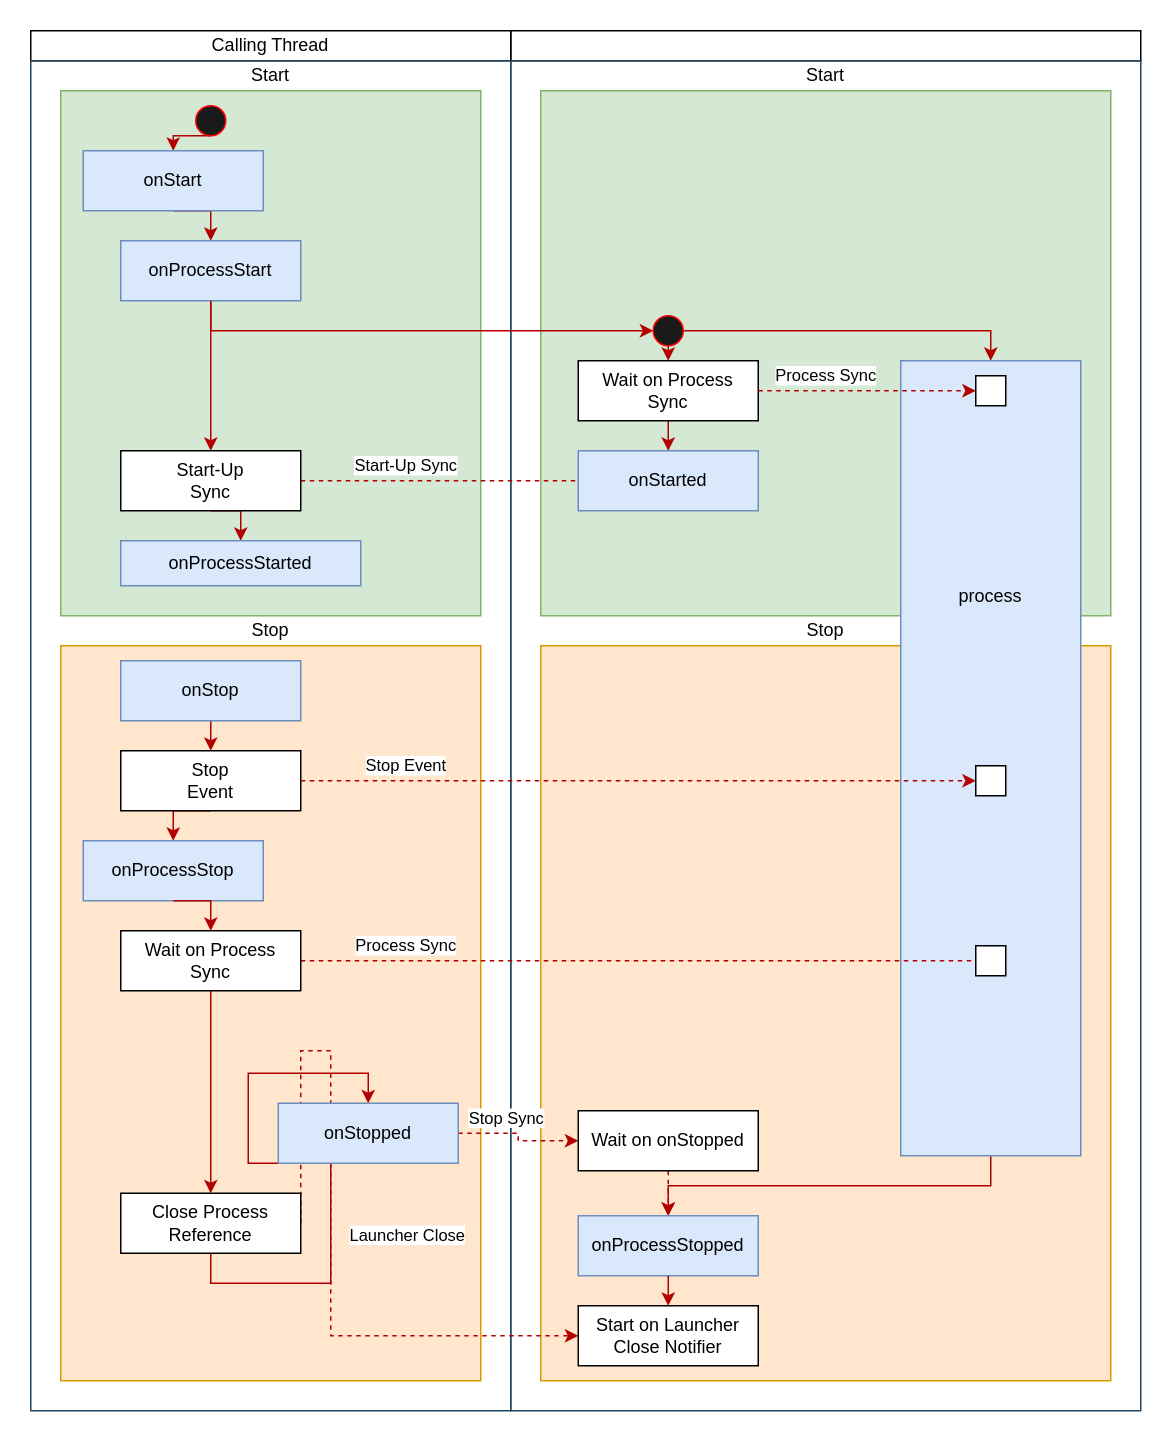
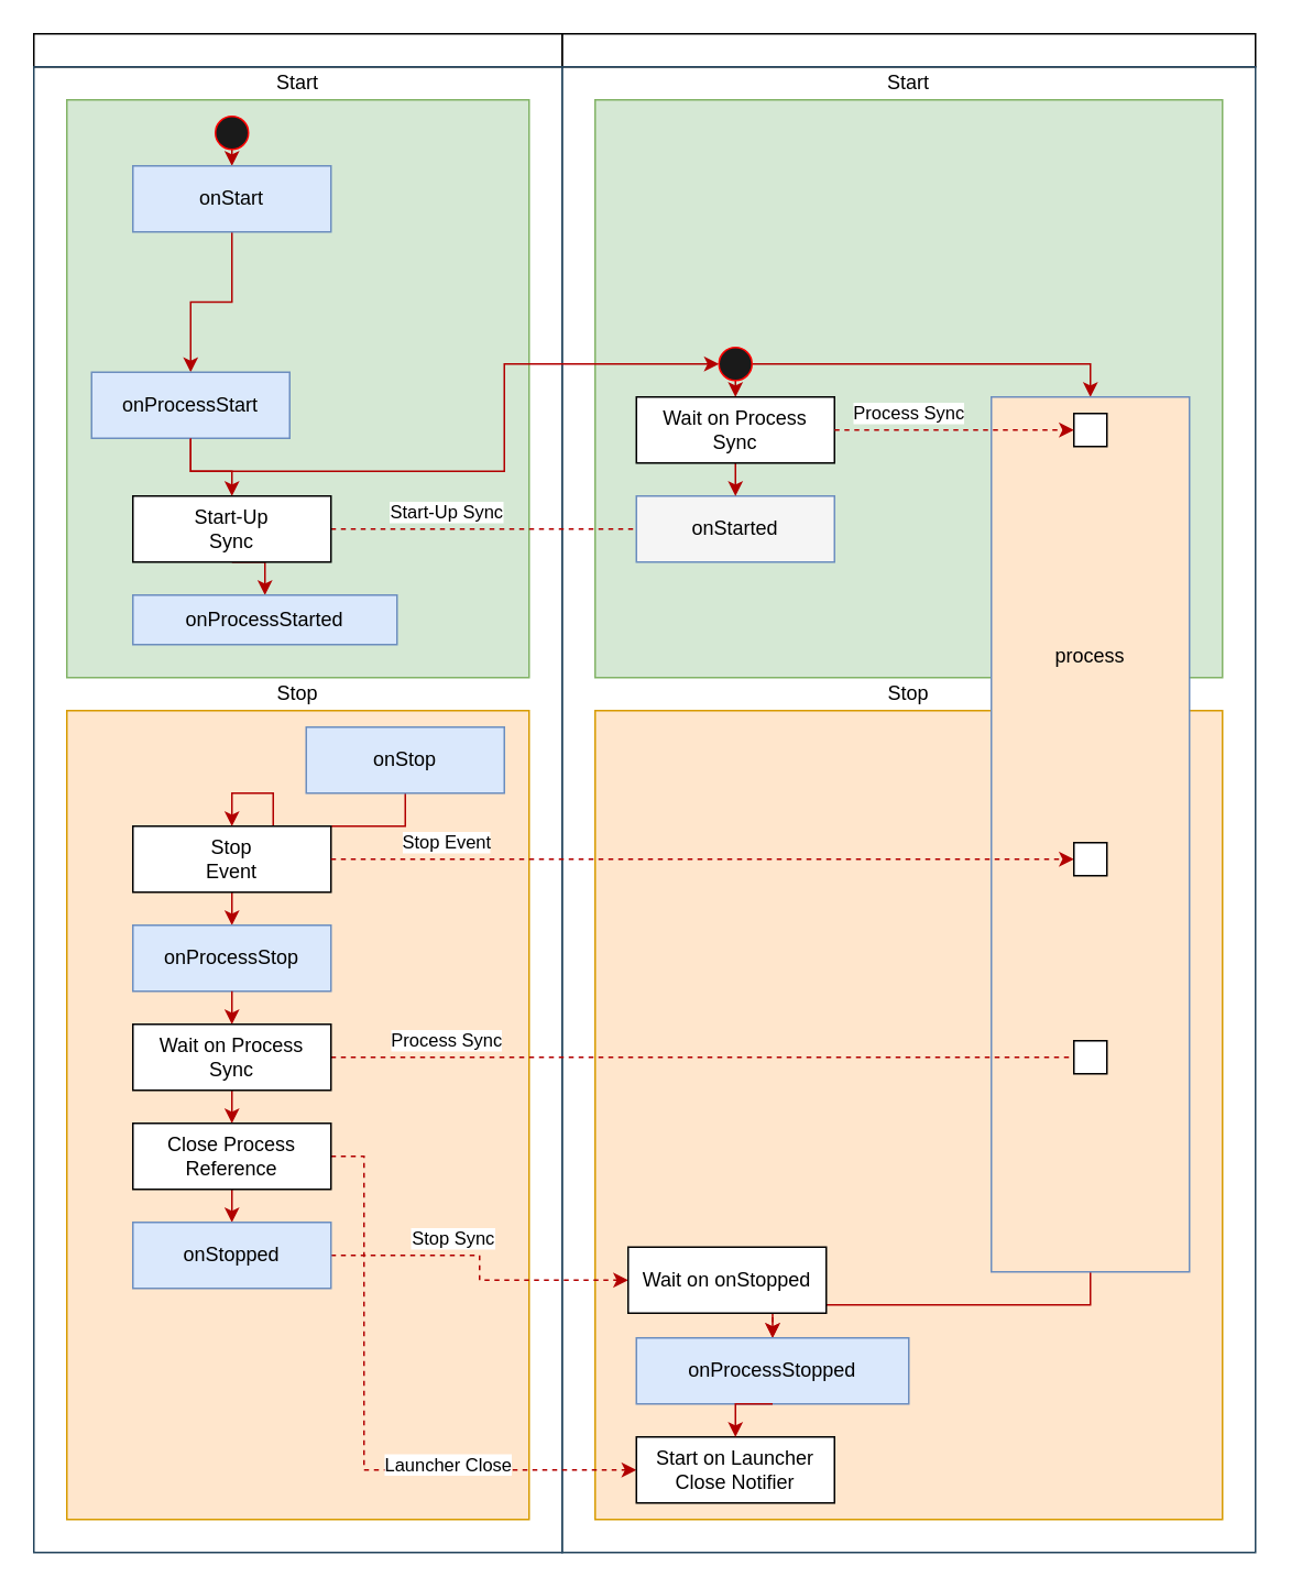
  <mxCell id="0" />
  <mxCell id="1" parent="0" />
  <mxCell id="2" value="" style="rounded=0;whiteSpace=wrap;html=1;" vertex="1" parent="1"><mxGeometry x="340" y="20" width="420" height="20" as="geometry" /></mxCell>
  <mxCell id="3" value="" style="rounded=0;whiteSpace=wrap;html=1;" vertex="1" parent="1"><mxGeometry x="20" y="20" width="320" height="20" as="geometry" /></mxCell>
  <mxCell id="4" value="" style="rounded=0;whiteSpace=wrap;html=1;fillColor=none;strokeColor=#23445d;" vertex="1" parent="1"><mxGeometry x="340" y="40" width="420" height="900" as="geometry" /></mxCell>
  <mxCell id="5" value="" style="rounded=0;whiteSpace=wrap;html=1;fillColor=none;strokeColor=#23445d;" vertex="1" parent="1"><mxGeometry x="20" y="40" width="320" height="900" as="geometry" /></mxCell>
  <mxCell id="6" value="" style="rounded=0;whiteSpace=wrap;html=1;fillColor=#ffe6cc;strokeColor=#d79b00;" vertex="1" parent="1"><mxGeometry x="360" y="430" width="380" height="490" as="geometry" /></mxCell>
  <mxCell id="7" value="" style="rounded=0;whiteSpace=wrap;html=1;fillColor=#ffe6cc;strokeColor=#d79b00;" vertex="1" parent="1"><mxGeometry x="40" y="430" width="280" height="490" as="geometry" /></mxCell>
  <mxCell id="8" value="" style="rounded=0;whiteSpace=wrap;html=1;fillColor=#d5e8d4;strokeColor=#82b366;" vertex="1" parent="1"><mxGeometry x="360" y="60" width="380" height="350" as="geometry" /></mxCell>
  <mxCell id="9" value="" style="rounded=0;whiteSpace=wrap;html=1;fillColor=#d5e8d4;strokeColor=#82b366;" vertex="1" parent="1"><mxGeometry x="40" y="60" width="280" height="350" as="geometry" /></mxCell>
- <mxCell id="10" value="Calling Thread" style="text;html=1;align=center;verticalAlign=middle;whiteSpace=wrap;rounded=0;" vertex="1" parent="1"><mxGeometry x="20" y="20" width="320" height="20" as="geometry" /></mxCell>
  <mxCell id="11" value="Start" style="text;html=1;align=center;verticalAlign=middle;whiteSpace=wrap;rounded=0;" vertex="1" parent="1"><mxGeometry x="360" y="40" width="380" height="20" as="geometry" /></mxCell>
  <mxCell id="12" value="Start" style="text;html=1;align=center;verticalAlign=middle;whiteSpace=wrap;rounded=0;" vertex="1" parent="1"><mxGeometry x="40" y="40" width="280" height="20" as="geometry" /></mxCell>
  <mxCell id="13" style="edgeStyle=orthogonalEdgeStyle;rounded=0;orthogonalLoop=1;jettySize=auto;html=1;exitX=0.5;exitY=1;exitDx=0;exitDy=0;exitPerimeter=0;entryX=0.5;entryY=0;entryDx=0;entryDy=0;fillColor=#e51400;strokeColor=#B20000;" edge="1" parent="1" source="14" target="16"><mxGeometry relative="1" as="geometry" /></mxCell>
  <mxCell id="14" value="" style="verticalLabelPosition=bottom;verticalAlign=top;html=1;shape=mxgraph.flowchart.on-page_reference;fillColor=#1A1A1A;strokeColor=#FF0000;" vertex="1" parent="1"><mxGeometry x="130" y="70" width="20" height="20" as="geometry" /></mxCell>
  <mxCell id="15" style="edgeStyle=orthogonalEdgeStyle;rounded=0;orthogonalLoop=1;jettySize=auto;html=1;exitX=0.5;exitY=1;exitDx=0;exitDy=0;entryX=0.5;entryY=0;entryDx=0;entryDy=0;fillColor=#e51400;strokeColor=#B20000;" edge="1" parent="1" source="16" target="18"><mxGeometry relative="1" as="geometry" /></mxCell>
- <mxCell id="16" value="onStart" style="html=1;whiteSpace=wrap;fillColor=#dae8fc;strokeColor=#6c8ebf;" vertex="1" parent="1"><mxGeometry x="55" y="100" width="120" height="40" as="geometry" /></mxCell>
+ <mxCell id="16" value="onStart" style="html=1;whiteSpace=wrap;fillColor=#dae8fc;strokeColor=#6c8ebf;" vertex="1" parent="1"><mxGeometry y="100" width="120" height="40" as="geometry" x="80" /></mxCell>
  <mxCell id="17" style="edgeStyle=orthogonalEdgeStyle;rounded=0;orthogonalLoop=1;jettySize=auto;html=1;exitX=0.5;exitY=1;exitDx=0;exitDy=0;entryX=0.5;entryY=0;entryDx=0;entryDy=0;fillColor=#e51400;strokeColor=#B20000;" edge="1" parent="1" source="18" target="21"><mxGeometry relative="1" as="geometry" /></mxCell>
- <mxCell id="18" value="onProcessStart" style="html=1;whiteSpace=wrap;fillColor=#dae8fc;strokeColor=#6c8ebf;" vertex="1" parent="1"><mxGeometry y="160" width="120" height="40" as="geometry" x="80" /></mxCell>
+ <mxCell id="18" value="onProcessStart" style="html=1;whiteSpace=wrap;fillColor=#dae8fc;strokeColor=#6c8ebf;" vertex="1" parent="1"><mxGeometry x="55" y="225" width="120" height="40" as="geometry" /></mxCell>
  <mxCell id="19" value="&lt;div&gt;Start-Up Sync&lt;br&gt;&lt;/div&gt;" style="edgeStyle=orthogonalEdgeStyle;rounded=0;orthogonalLoop=1;jettySize=auto;html=1;exitX=1;exitY=0.5;exitDx=0;exitDy=0;entryX=0;entryY=0.5;entryDx=0;entryDy=0;endArrow=none;endFill=0;dashed=1;fillColor=#e51400;strokeColor=#B20000;" edge="1" parent="1" source="21" target="23"><mxGeometry x="-0.243" y="10" relative="1" as="geometry"><mxPoint as="offset" /></mxGeometry></mxCell>
  <mxCell id="20" style="edgeStyle=orthogonalEdgeStyle;rounded=0;orthogonalLoop=1;jettySize=auto;html=1;exitX=0.5;exitY=1;exitDx=0;exitDy=0;entryX=0.5;entryY=0;entryDx=0;entryDy=0;fillColor=#e51400;strokeColor=#B20000;" edge="1" parent="1" source="21" target="22"><mxGeometry relative="1" as="geometry" /></mxCell>
  <mxCell id="21" value="&lt;div&gt;Start-Up&lt;/div&gt;&lt;div&gt;Sync&lt;br&gt;&lt;/div&gt;" style="html=1;whiteSpace=wrap;" vertex="1" parent="1"><mxGeometry y="300" width="120" height="40" as="geometry" x="80" /></mxCell>
  <mxCell id="22" value="onProcessStarted" style="html=1;whiteSpace=wrap;fillColor=#dae8fc;strokeColor=#6c8ebf;" vertex="1" parent="1"><mxGeometry x="80" y="360" width="160" height="30" as="geometry" /></mxCell>
- <mxCell id="23" value="onStarted" style="html=1;whiteSpace=wrap;fillColor=#dae8fc;strokeColor=#6c8ebf;" vertex="1" parent="1"><mxGeometry x="385" y="300" width="120" height="40" as="geometry" /></mxCell>
+ <mxCell id="23" value="onStarted" style="html=1;whiteSpace=wrap;fillColor=#f5f5f5;strokeColor=#6c8ebf;" vertex="1" parent="1"><mxGeometry x="385" y="300" width="120" height="40" as="geometry" /></mxCell>
  <mxCell id="24" style="edgeStyle=orthogonalEdgeStyle;rounded=0;orthogonalLoop=1;jettySize=auto;html=1;exitX=0.5;exitY=1;exitDx=0;exitDy=0;exitPerimeter=0;entryX=0.5;entryY=0;entryDx=0;entryDy=0;fillColor=#e51400;strokeColor=#B20000;" edge="1" parent="1" source="26" target="29"><mxGeometry relative="1" as="geometry" /></mxCell>
  <mxCell id="25" style="edgeStyle=orthogonalEdgeStyle;rounded=0;orthogonalLoop=1;jettySize=auto;html=1;exitX=1;exitY=0.5;exitDx=0;exitDy=0;exitPerimeter=0;entryX=0.5;entryY=0;entryDx=0;entryDy=0;fillColor=#e51400;strokeColor=#B20000;" edge="1" parent="1" source="26" target="31"><mxGeometry relative="1" as="geometry" /></mxCell>
  <mxCell id="26" value="" style="verticalLabelPosition=bottom;verticalAlign=top;html=1;shape=mxgraph.flowchart.on-page_reference;fillColor=#1A1A1A;strokeColor=#FF0000;" vertex="1" parent="1"><mxGeometry x="435" y="210" width="20" height="20" as="geometry" /></mxCell>
  <mxCell id="27" style="edgeStyle=orthogonalEdgeStyle;rounded=0;orthogonalLoop=1;jettySize=auto;html=1;exitX=0.5;exitY=1;exitDx=0;exitDy=0;entryX=0;entryY=0.5;entryDx=0;entryDy=0;entryPerimeter=0;fillColor=#e51400;strokeColor=#B20000;" edge="1" parent="1" source="18" target="26"><mxGeometry relative="1" as="geometry" /></mxCell>
  <mxCell id="28" style="edgeStyle=orthogonalEdgeStyle;rounded=0;orthogonalLoop=1;jettySize=auto;html=1;exitX=0.5;exitY=1;exitDx=0;exitDy=0;entryX=0.5;entryY=0;entryDx=0;entryDy=0;fillColor=#e51400;strokeColor=#B20000;" edge="1" parent="1" source="29" target="23"><mxGeometry relative="1" as="geometry" /></mxCell>
  <mxCell id="29" value="&lt;div&gt;Wait on Process&lt;/div&gt;&lt;div&gt;Sync&lt;br&gt;&lt;/div&gt;" style="html=1;whiteSpace=wrap;" vertex="1" parent="1"><mxGeometry x="385" y="240" width="120" height="40" as="geometry" /></mxCell>
  <mxCell id="30" style="edgeStyle=orthogonalEdgeStyle;rounded=0;orthogonalLoop=1;jettySize=auto;html=1;exitX=0.5;exitY=1;exitDx=0;exitDy=0;entryX=0.5;entryY=0;entryDx=0;entryDy=0;fillColor=#e51400;strokeColor=#B20000;" edge="1" parent="1" source="31" target="52"><mxGeometry relative="1" as="geometry"><mxPoint x="660" y="810" as="sourcePoint" /></mxGeometry></mxCell>
- <mxCell id="31" value="&lt;div&gt;process&lt;/div&gt;&lt;div&gt;&lt;br&gt;&lt;/div&gt;&lt;div&gt;&lt;br&gt;&lt;/div&gt;&lt;div&gt;&lt;br&gt;&lt;/div&gt;&lt;div&gt;&lt;br&gt;&lt;/div&gt;&lt;div&gt;&lt;br&gt;&lt;/div&gt;&lt;div&gt;&lt;br&gt;&lt;/div&gt;&lt;div&gt;&lt;br&gt;&lt;/div&gt;&lt;div&gt;&lt;br&gt;&lt;/div&gt;&lt;div&gt;&lt;br&gt;&lt;/div&gt;&lt;div&gt;&lt;br&gt;&lt;/div&gt;&lt;div&gt;&lt;br&gt;&lt;/div&gt;&lt;div&gt;&lt;br&gt;&lt;/div&gt;&lt;div&gt;&lt;br&gt;&lt;/div&gt;&lt;div&gt;&lt;br&gt;&lt;/div&gt;&lt;div&gt;&lt;br&gt;&lt;/div&gt;" style="html=1;whiteSpace=wrap;fillColor=#dae8fc;strokeColor=#6c8ebf;" vertex="1" parent="1"><mxGeometry x="600" y="240" width="120" height="530" as="geometry" /></mxCell>
+ <mxCell id="31" value="&lt;div&gt;process&lt;/div&gt;&lt;div&gt;&lt;br&gt;&lt;/div&gt;&lt;div&gt;&lt;br&gt;&lt;/div&gt;&lt;div&gt;&lt;br&gt;&lt;/div&gt;&lt;div&gt;&lt;br&gt;&lt;/div&gt;&lt;div&gt;&lt;br&gt;&lt;/div&gt;&lt;div&gt;&lt;br&gt;&lt;/div&gt;&lt;div&gt;&lt;br&gt;&lt;/div&gt;&lt;div&gt;&lt;br&gt;&lt;/div&gt;&lt;div&gt;&lt;br&gt;&lt;/div&gt;&lt;div&gt;&lt;br&gt;&lt;/div&gt;&lt;div&gt;&lt;br&gt;&lt;/div&gt;&lt;div&gt;&lt;br&gt;&lt;/div&gt;&lt;div&gt;&lt;br&gt;&lt;/div&gt;&lt;div&gt;&lt;br&gt;&lt;/div&gt;&lt;div&gt;&lt;br&gt;&lt;/div&gt;" style="html=1;whiteSpace=wrap;fillColor=#ffe6cc;strokeColor=#6c8ebf;" vertex="1" parent="1"><mxGeometry x="600" y="240" width="120" height="530" as="geometry" /></mxCell>
  <mxCell id="32" style="edgeStyle=orthogonalEdgeStyle;rounded=0;orthogonalLoop=1;jettySize=auto;html=1;exitX=0.5;exitY=1;exitDx=0;exitDy=0;entryX=0.5;entryY=0;entryDx=0;entryDy=0;fillColor=#e51400;strokeColor=#B20000;" edge="1" parent="1" source="33" target="36"><mxGeometry relative="1" as="geometry" /></mxCell>
- <mxCell id="33" value="onStop" style="html=1;whiteSpace=wrap;fillColor=#dae8fc;strokeColor=#6c8ebf;" vertex="1" parent="1"><mxGeometry y="440" width="120" height="40" as="geometry" x="80" /></mxCell>
+ <mxCell id="33" value="onStop" style="html=1;whiteSpace=wrap;fillColor=#dae8fc;strokeColor=#6c8ebf;" vertex="1" parent="1"><mxGeometry x="185" y="440" width="120" height="40" as="geometry" /></mxCell>
  <mxCell id="34" value="Stop" style="text;html=1;align=center;verticalAlign=middle;whiteSpace=wrap;rounded=0;" vertex="1" parent="1"><mxGeometry x="40" y="410" width="280" height="20" as="geometry" /></mxCell>
  <mxCell id="35" style="edgeStyle=orthogonalEdgeStyle;rounded=0;orthogonalLoop=1;jettySize=auto;html=1;exitX=0.5;exitY=1;exitDx=0;exitDy=0;entryX=0.5;entryY=0;entryDx=0;entryDy=0;fillColor=#e51400;strokeColor=#B20000;" edge="1" parent="1" source="36" target="37"><mxGeometry relative="1" as="geometry" /></mxCell>
  <mxCell id="36" value="&lt;div&gt;Stop&lt;/div&gt;&lt;div&gt;Event&lt;br&gt;&lt;/div&gt;" style="html=1;whiteSpace=wrap;" vertex="1" parent="1"><mxGeometry y="500" width="120" height="40" as="geometry" x="80" /></mxCell>
- <mxCell id="37" value="onProcessStop" style="html=1;whiteSpace=wrap;fillColor=#dae8fc;strokeColor=#6c8ebf;" vertex="1" parent="1"><mxGeometry x="55" y="560" width="120" height="40" as="geometry" /></mxCell>
+ <mxCell id="37" value="onProcessStop" style="html=1;whiteSpace=wrap;fillColor=#dae8fc;strokeColor=#6c8ebf;" vertex="1" parent="1"><mxGeometry y="560" width="120" height="40" as="geometry" x="80" /></mxCell>
  <mxCell id="38" style="edgeStyle=orthogonalEdgeStyle;rounded=0;orthogonalLoop=1;jettySize=auto;html=1;exitX=0.5;exitY=1;exitDx=0;exitDy=0;entryX=0.5;entryY=0;entryDx=0;entryDy=0;fillColor=#e51400;strokeColor=#B20000;" edge="1" source="37" target="41" parent="1"><mxGeometry relative="1" as="geometry" /></mxCell>
  <mxCell id="39" style="edgeStyle=orthogonalEdgeStyle;rounded=0;orthogonalLoop=1;jettySize=auto;html=1;exitX=0.5;exitY=1;exitDx=0;exitDy=0;entryX=0.5;entryY=0;entryDx=0;entryDy=0;fillColor=#e51400;strokeColor=#B20000;" edge="1" parent="1" source="41" target="47"><mxGeometry relative="1" as="geometry" /></mxCell>
  <mxCell id="40" value="Process Sync" style="edgeStyle=orthogonalEdgeStyle;rounded=0;orthogonalLoop=1;jettySize=auto;html=1;exitX=1;exitY=0.5;exitDx=0;exitDy=0;endArrow=none;endFill=0;dashed=1;fillColor=#e51400;strokeColor=#B20000;entryX=0;entryY=0.5;entryDx=0;entryDy=0;" edge="1" parent="1" source="41" target="55"><mxGeometry x="-0.689" y="10" relative="1" as="geometry"><mxPoint x="620" y="670" as="targetPoint" /><mxPoint as="offset" /></mxGeometry></mxCell>
  <mxCell id="41" value="&lt;div&gt;Wait on Process&lt;/div&gt;&lt;div&gt;Sync&lt;br&gt;&lt;/div&gt;" style="html=1;whiteSpace=wrap;" vertex="1" parent="1"><mxGeometry y="620" width="120" height="40" as="geometry" x="80" /></mxCell>
  <mxCell id="42" value="Stop" style="text;html=1;align=center;verticalAlign=middle;whiteSpace=wrap;rounded=0;" vertex="1" parent="1"><mxGeometry x="360" y="410" width="380" height="20" as="geometry" /></mxCell>
  <mxCell id="43" value="Stop Event" style="edgeStyle=orthogonalEdgeStyle;rounded=0;orthogonalLoop=1;jettySize=auto;html=1;exitX=1;exitY=0.5;exitDx=0;exitDy=0;entryX=0;entryY=0.5;entryDx=0;entryDy=0;fillColor=#e51400;strokeColor=#B20000;dashed=1;" edge="1" parent="1" source="36" target="56"><mxGeometry x="-0.689" y="10" relative="1" as="geometry"><mxPoint x="630" y="549.81" as="targetPoint" /><mxPoint as="offset" /></mxGeometry></mxCell>
  <mxCell id="44" style="edgeStyle=orthogonalEdgeStyle;rounded=0;orthogonalLoop=1;jettySize=auto;html=1;exitX=1;exitY=0.5;exitDx=0;exitDy=0;entryX=0;entryY=0.5;entryDx=0;entryDy=0;fillColor=#e51400;strokeColor=#B20000;dashed=1;" edge="1" parent="1" source="47" target="53"><mxGeometry relative="1" as="geometry"><Array as="points"><mxPoint x="220" y="700" /><mxPoint x="220" y="890" /></Array></mxGeometry></mxCell>
  <mxCell id="45" value="Launcher Close" style="edgeLabel;html=1;align=center;verticalAlign=middle;resizable=0;points=[];" vertex="1" connectable="0" parent="44"><mxGeometry x="-0.115" y="-3" relative="1" as="geometry"><mxPoint x="53" y="40" as="offset" /></mxGeometry></mxCell>
  <mxCell id="46" style="edgeStyle=orthogonalEdgeStyle;rounded=0;orthogonalLoop=1;jettySize=auto;html=1;exitX=0.5;exitY=1;exitDx=0;exitDy=0;entryX=0.5;entryY=0;entryDx=0;entryDy=0;fillColor=#e51400;strokeColor=#B20000;" edge="1" parent="1" source="47" target="49"><mxGeometry relative="1" as="geometry" /></mxCell>
- <mxCell id="47" value="&lt;div&gt;Close Process Reference&lt;br&gt;&lt;/div&gt;" style="html=1;whiteSpace=wrap;" vertex="1" parent="1"><mxGeometry x="80" y="795" width="120" height="40" as="geometry" /></mxCell>
+ <mxCell id="47" value="&lt;div&gt;Close Process Reference&lt;br&gt;&lt;/div&gt;" style="html=1;whiteSpace=wrap;" vertex="1" parent="1"><mxGeometry y="680" width="120" height="40" as="geometry" x="80" /></mxCell>
  <mxCell id="48" value="Stop Sync" style="edgeStyle=orthogonalEdgeStyle;rounded=0;orthogonalLoop=1;jettySize=auto;html=1;exitX=1;exitY=0.5;exitDx=0;exitDy=0;entryX=0;entryY=0.5;entryDx=0;entryDy=0;fillColor=#e51400;strokeColor=#B20000;dashed=1;" edge="1" parent="1" source="49" target="51"><mxGeometry x="-0.243" y="10" relative="1" as="geometry"><mxPoint as="offset" /></mxGeometry></mxCell>
- <mxCell id="49" value="onStopped" style="html=1;whiteSpace=wrap;fillColor=#dae8fc;strokeColor=#6c8ebf;" vertex="1" parent="1"><mxGeometry x="185" y="735" width="120" height="40" as="geometry" /></mxCell>
+ <mxCell id="49" value="onStopped" style="html=1;whiteSpace=wrap;fillColor=#dae8fc;strokeColor=#6c8ebf;" vertex="1" parent="1"><mxGeometry y="740" width="120" height="40" as="geometry" x="80" /></mxCell>
  <mxCell id="50" style="edgeStyle=orthogonalEdgeStyle;rounded=0;orthogonalLoop=1;jettySize=auto;html=1;exitX=0.5;exitY=1;exitDx=0;exitDy=0;entryX=0.5;entryY=0;entryDx=0;entryDy=0;fillColor=#e51400;strokeColor=#B20000;dashed=1;" edge="1" parent="1" source="51" target="52"><mxGeometry relative="1" as="geometry" /></mxCell>
- <mxCell id="51" value="&lt;div&gt;Wait on onStopped&lt;/div&gt;" style="html=1;whiteSpace=wrap;" vertex="1" parent="1"><mxGeometry x="385" y="740" width="120" height="40" as="geometry" /></mxCell>
- <mxCell id="52" value="onProcessStopped" style="html=1;whiteSpace=wrap;fillColor=#dae8fc;strokeColor=#6c8ebf;" vertex="1" parent="1"><mxGeometry x="385" y="810" width="120" height="40" as="geometry" /></mxCell>
+ <mxCell id="51" value="&lt;div&gt;Wait on onStopped&lt;/div&gt;" style="html=1;whiteSpace=wrap;" vertex="1" parent="1"><mxGeometry x="380" y="755" width="120" height="40" as="geometry" /></mxCell>
+ <mxCell id="52" value="onProcessStopped" style="html=1;whiteSpace=wrap;fillColor=#dae8fc;strokeColor=#6c8ebf;" vertex="1" parent="1"><mxGeometry x="385" y="810" width="165" height="40" as="geometry" /></mxCell>
  <mxCell id="53" value="&lt;div&gt;Start on Launcher Close Notifier&lt;br&gt;&lt;/div&gt;" style="html=1;whiteSpace=wrap;" vertex="1" parent="1"><mxGeometry x="385" y="870" width="120" height="40" as="geometry" /></mxCell>
  <mxCell id="54" style="edgeStyle=orthogonalEdgeStyle;rounded=0;orthogonalLoop=1;jettySize=auto;html=1;exitX=0.5;exitY=1;exitDx=0;exitDy=0;entryX=0.5;entryY=0;entryDx=0;entryDy=0;fillColor=#e51400;strokeColor=#B20000;" edge="1" parent="1" source="52" target="53"><mxGeometry relative="1" as="geometry" /></mxCell>
  <mxCell id="55" value="" style="rounded=0;whiteSpace=wrap;html=1;" vertex="1" parent="1"><mxGeometry x="650" y="630" width="20" height="20" as="geometry" /></mxCell>
  <mxCell id="56" value="" style="rounded=0;whiteSpace=wrap;html=1;" vertex="1" parent="1"><mxGeometry x="650" y="510" width="20" height="20" as="geometry" /></mxCell>
  <mxCell id="57" value="" style="rounded=0;whiteSpace=wrap;html=1;" vertex="1" parent="1"><mxGeometry x="650" y="250" width="20" height="20" as="geometry" /></mxCell>
  <mxCell id="58" value="&lt;div&gt;Process Sync&lt;br&gt;&lt;/div&gt;" style="edgeStyle=orthogonalEdgeStyle;rounded=0;orthogonalLoop=1;jettySize=auto;html=1;exitX=1;exitY=0.5;exitDx=0;exitDy=0;entryX=0;entryY=0.5;entryDx=0;entryDy=0;fillColor=#e51400;strokeColor=#B20000;dashed=1;" edge="1" parent="1" source="29" target="57"><mxGeometry x="-0.379" y="10" relative="1" as="geometry"><mxPoint as="offset" /></mxGeometry></mxCell>
